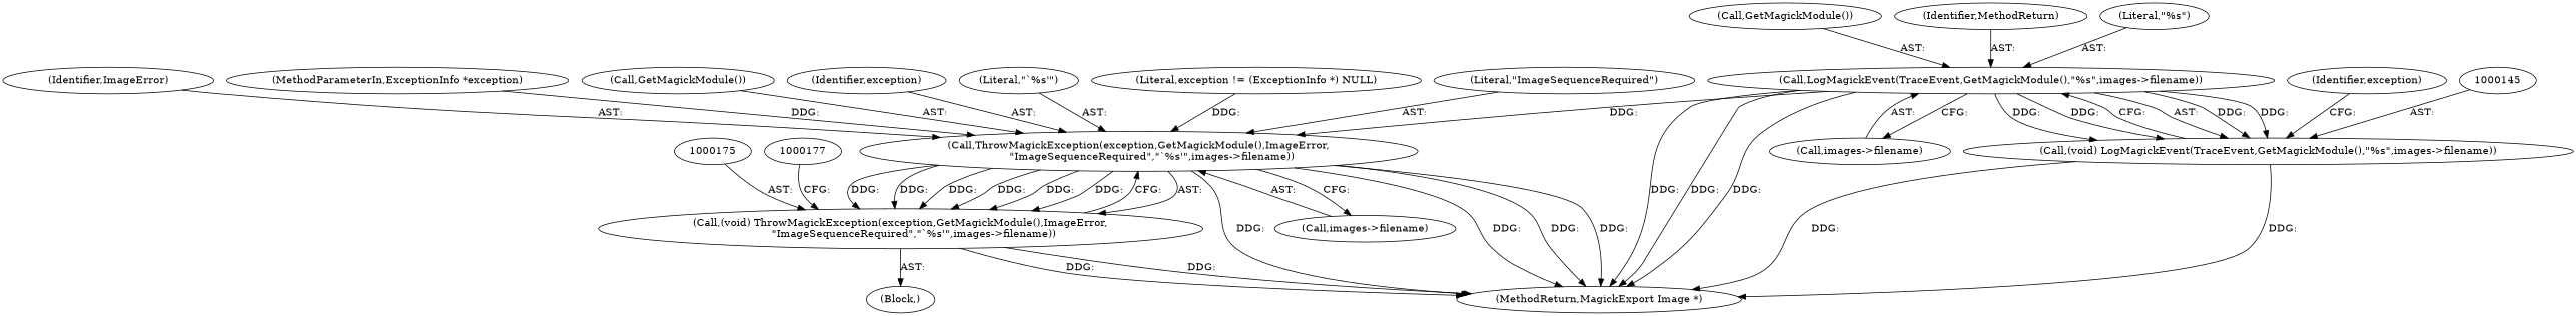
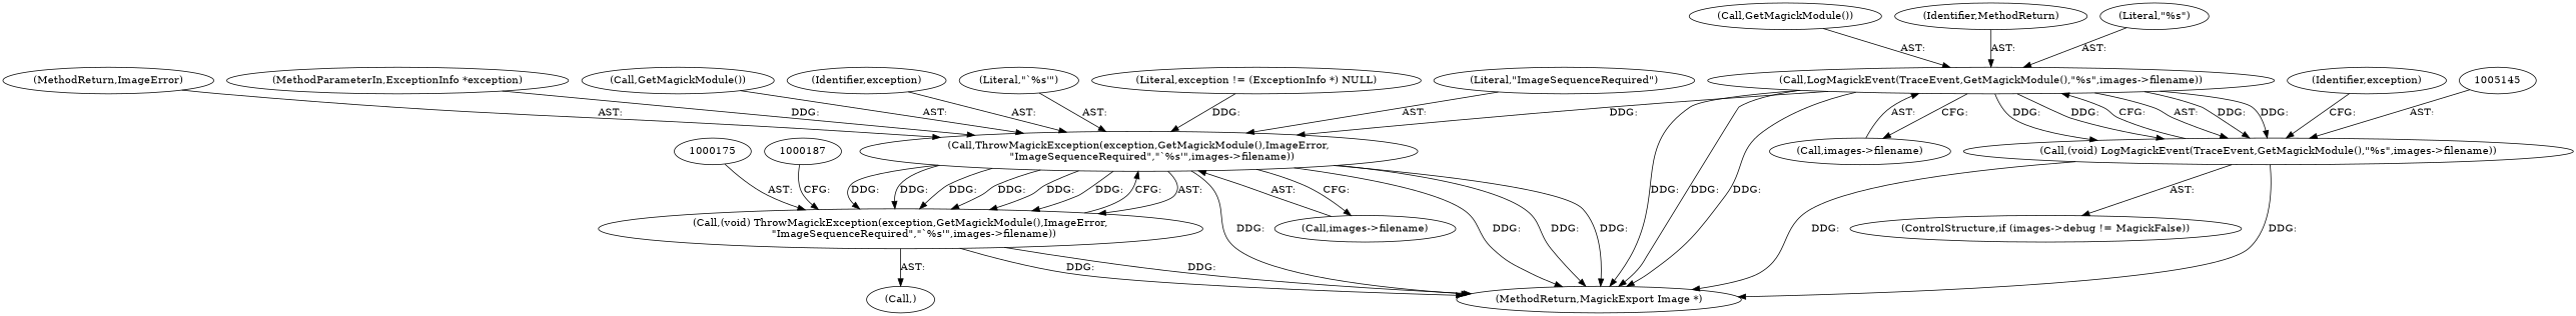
  digraph {
    n1 [label="(Call,LogMagickEvent(TraceEvent,GetMagickModule(),\"%s\",images->filename))"]
    n2 [label="(Call,(void) LogMagickEvent(TraceEvent,GetMagickModule(),\"%s\",images->filename))"]
    n3 [label="(Call,ThrowMagickException(exception,GetMagickModule(),ImageError,\n        \"ImageSequenceRequired\",\"`%s'\",images->filename))"]
    n4 [label="(MethodReturn,MagickExport Image *)"]
    n5 [label="(Call,images->filename)"]
+   n6 [label="(ControlStructure,if (images->debug != MagickFalse))"]
    n7 [label="(Call,(void) ThrowMagickException(exception,GetMagickModule(),ImageError,\n        \"ImageSequenceRequired\",\"`%s'\",images->filename))"]
    n8 [label="(Call,images->filename)"]
-   n9 [label="(Block,)"]
+   n9 [label="(Call,)"]
    n10 [label="(Literal,\"ImageSequenceRequired\")"]
    n11 [label="(Call,GetMagickModule())"]
-   n12 [label="(Identifier,ImageError)"]
+   n12 [label="(MethodReturn,ImageError)"]
    n13 [label="(MethodParameterIn,ExceptionInfo *exception)"]
    n14 [label="(Call,GetMagickModule())"]
    n15 [label="(Identifier,exception)"]
    n16 [label="(Literal,\"`%s'\")"]
    n17 [label="(Identifier,MethodReturn)"]
    n18 [label="(Identifier,exception)"]
    n19 [label="(Literal,\"%s\")"]
    n20 [label="(Literal,exception != (ExceptionInfo *) NULL)"]
-   1000145
+   1000145 [label=1005145]
    1000175
-   1000187 [label=1000177]
+   1000187
    n1 -> n2 [label="AST: "]
    n1 -> n2 [label="DDG: "]
    n1 -> n2 [label="DDG: "]
    n1 -> n2 [label="DDG: "]
    n1 -> n2 [label="DDG: "]
    n1 -> n3 [label="DDG: "]
    n1 -> n4 [label="DDG: "]
    n1 -> n4 [label="DDG: "]
    n1 -> n4 [label="DDG: "]
    n1 -> n5 [label="CFG: "]
    n2 -> n1 [label="CFG: "]
    n2 -> n4 [label="DDG: "]
    n2 -> n4 [label="DDG: "]
+   n2 -> n6 [label="AST: "]
    n3 -> n4 [label="DDG: "]
    n3 -> n4 [label="DDG: "]
    n3 -> n4 [label="DDG: "]
    n3 -> n4 [label="DDG: "]
    n3 -> n7 [label="AST: "]
    n3 -> n7 [label="DDG: "]
    n3 -> n7 [label="DDG: "]
    n3 -> n7 [label="DDG: "]
    n3 -> n7 [label="DDG: "]
    n3 -> n7 [label="DDG: "]
    n3 -> n7 [label="DDG: "]
    n3 -> n8 [label="CFG: "]
    n5 -> n1 [label="AST: "]
    n7 -> n3 [label="CFG: "]
    n7 -> n4 [label="DDG: "]
    n7 -> n4 [label="DDG: "]
    n7 -> n9 [label="AST: "]
    n8 -> n3 [label="AST: "]
    n10 -> n3 [label="AST: "]
    n11 -> n1 [label="AST: "]
    n12 -> n3 [label="AST: "]
    n13 -> n3 [label="DDG: "]
    n14 -> n3 [label="AST: "]
    n15 -> n3 [label="AST: "]
    n16 -> n3 [label="AST: "]
    n17 -> n1 [label="AST: "]
    n18 -> n2 [label="CFG: "]
    n19 -> n1 [label="AST: "]
    n20 -> n3 [label="DDG: "]
    1000145 -> n2 [label="AST: "]
    1000175 -> n7 [label="AST: "]
    1000187 -> n7 [label="CFG: "]
  }
